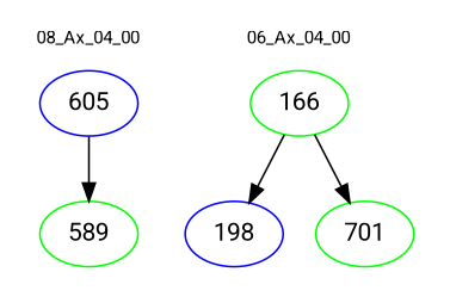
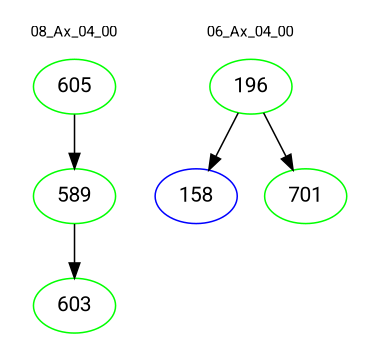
  digraph {
    fontname=Roboto
    node [color=green fontname=Roboto]
    edge [color=black fontname=Roboto]
    n1 [label=589]
-   n2 [color=blue label=605]
-   n4 [label=166]
-   n5 [color=blue label=198]
+   n2 [label=605]
+   n3 [label=603]
+   n4 [label=196]
+   n5 [color=blue label=158]
    n6 [label=701]
    subgraph cluster_1 {
      color=white
      fontsize=10
      label="08_Ax_04_00"
      n1
      n2
+     n3
    }
    subgraph cluster_2 {
      color=white
      fontsize=10
      label="06_Ax_04_00"
      n4
      n5
      n6
    }
+   n1 -> n3
    n2 -> n1
    n4 -> n5
    n4 -> n6
  }
